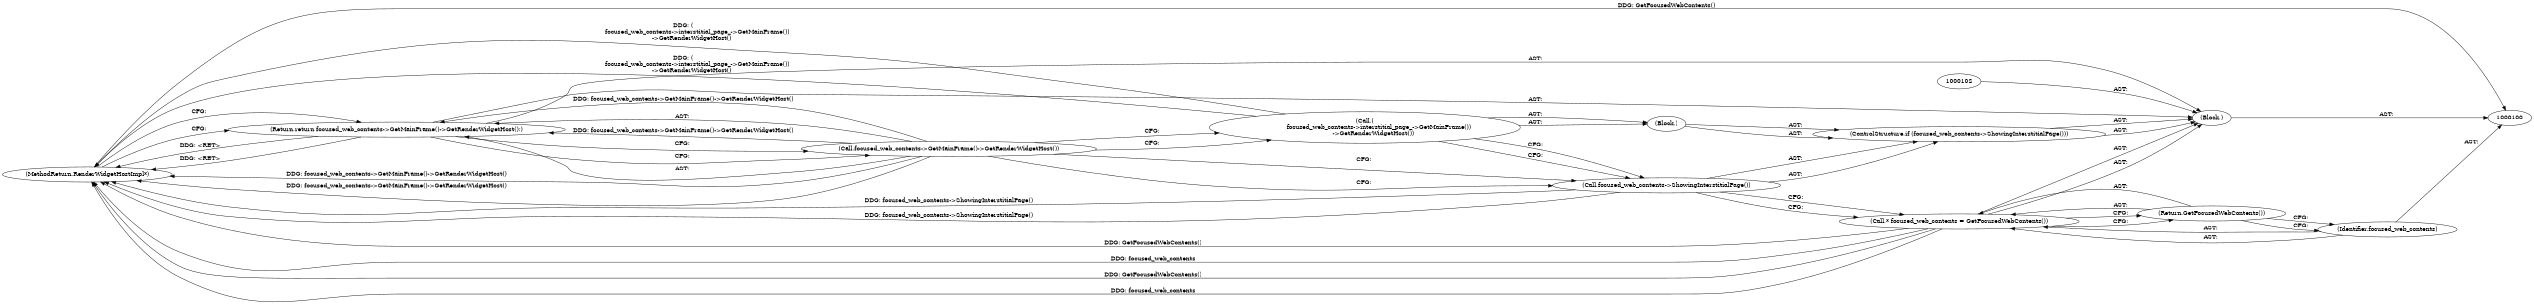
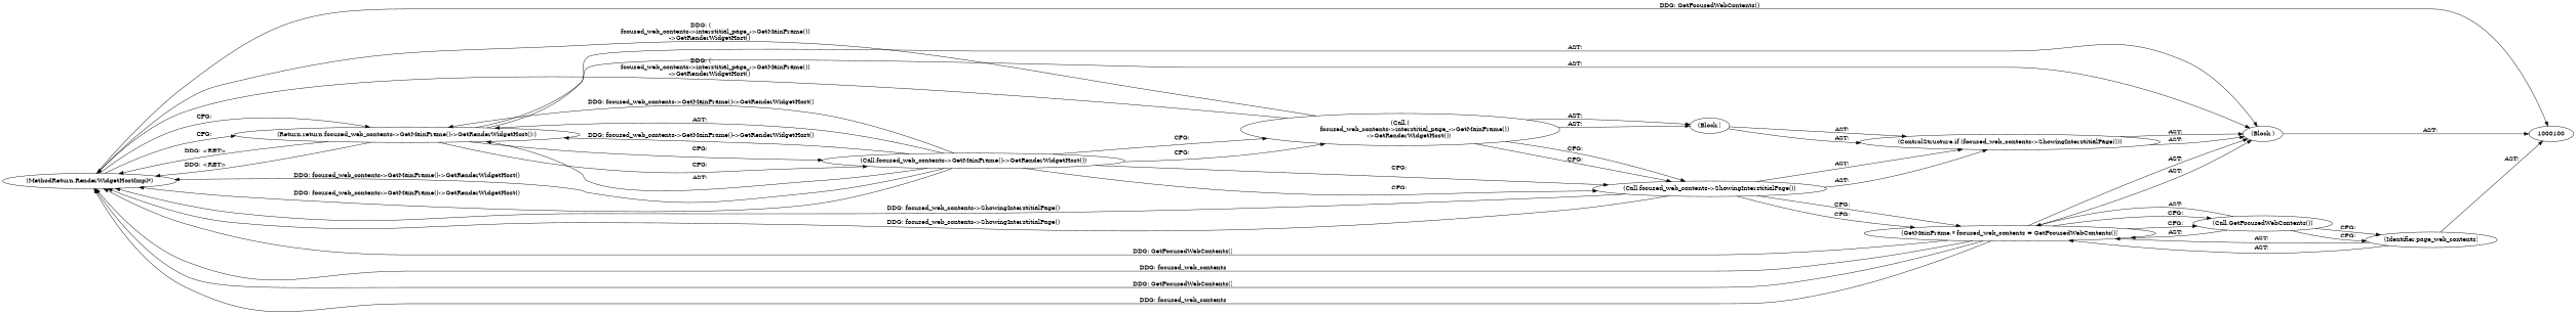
  digraph {
    rankdir=LR
    n1 [label="(MethodReturn,RenderWidgetHostImpl*)"]
    n2 [label="(Return,return focused_web_contents->GetMainFrame()->GetRenderWidgetHost();)"]
    1000100
    n4 [label="(Block,)"]
    n5 [label="(Call,focused_web_contents->GetMainFrame()->GetRenderWidgetHost())"]
    n6 [label="(Call,focused_web_contents->ShowingInterstitialPage())"]
    n7 [label="(Call,(\n               focused_web_contents->interstitial_page_->GetMainFrame())\n         ->GetRenderWidgetHost())"]
-   n8 [label="(Call,* focused_web_contents = GetFocusedWebContents())"]
+   n8 [label="(GetMainFrame,* focused_web_contents = GetFocusedWebContents())"]
    n9 [label="(ControlStructure,if (focused_web_contents->ShowingInterstitialPage()))"]
    n10 [label="(Block,)"]
-   n11 [label="(Return,GetFocusedWebContents())"]
-   n12 [label="(Identifier,focused_web_contents)"]
-   1000102
+   n11 [label="(Call,GetFocusedWebContents())"]
+   n12 [label="(Identifier,page_web_contents)"]
    n1 -> n2 [label="CFG: "]
    n1 -> n2 [label="CFG: "]
    n1 -> 1000100 [label="DDG: GetFocusedWebContents()"]
    n2 -> n1 [label="DDG: <RET>"]
    n2 -> n1 [label="DDG: <RET>"]
    n2 -> n4 [label="AST: "]
    n2 -> n4 [label="AST: "]
    n2 -> n5 [label="CFG: "]
    n2 -> n5 [label="CFG: "]
    n4 -> 1000100 [label="AST: "]
    n5 -> n1 [label="DDG: focused_web_contents->GetMainFrame()->GetRenderWidgetHost()"]
    n5 -> n1 [label="DDG: focused_web_contents->GetMainFrame()->GetRenderWidgetHost()"]
    n5 -> n2 [label="AST: "]
    n5 -> n2 [label="DDG: focused_web_contents->GetMainFrame()->GetRenderWidgetHost()"]
    n5 -> n2 [label="AST: "]
    n5 -> n2 [label="DDG: focused_web_contents->GetMainFrame()->GetRenderWidgetHost()"]
    n5 -> n6 [label="CFG: "]
    n5 -> n6 [label="CFG: "]
    n5 -> n7 [label="CFG: "]
    n5 -> n7 [label="CFG: "]
    n6 -> n1 [label="DDG: focused_web_contents->ShowingInterstitialPage()"]
    n6 -> n1 [label="DDG: focused_web_contents->ShowingInterstitialPage()"]
    n6 -> n8 [label="CFG: "]
    n6 -> n8 [label="CFG: "]
    n6 -> n9 [label="AST: "]
    n6 -> n9 [label="AST: "]
    n7 -> n1 [label="DDG: (\n               focused_web_contents->interstitial_page_->GetMainFrame())\n         ->GetRenderWidgetHost()"]
    n7 -> n1 [label="DDG: (\n               focused_web_contents->interstitial_page_->GetMainFrame())\n         ->GetRenderWidgetHost()"]
    n7 -> n6 [label="CFG: "]
    n7 -> n6 [label="CFG: "]
    n7 -> n10 [label="AST: "]
    n7 -> n10 [label="AST: "]
    n8 -> n1 [label="DDG: focused_web_contents"]
    n8 -> n1 [label="DDG: GetFocusedWebContents()"]
    n8 -> n1 [label="DDG: focused_web_contents"]
    n8 -> n1 [label="DDG: GetFocusedWebContents()"]
    n8 -> n4 [label="AST: "]
    n8 -> n4 [label="AST: "]
    n8 -> n11 [label="CFG: "]
    n8 -> n11 [label="CFG: "]
    n9 -> n4 [label="AST: "]
    n9 -> n4 [label="AST: "]
    n10 -> n9 [label="AST: "]
    n10 -> n9 [label="AST: "]
    n11 -> n8 [label="AST: "]
    n11 -> n8 [label="AST: "]
    n11 -> n12 [label="CFG: "]
    n11 -> n12 [label="CFG: "]
    n12 -> 1000100 [label="AST: "]
    n12 -> n8 [label="AST: "]
    n12 -> n8 [label="AST: "]
-   1000102 -> n4 [label="AST: "]
  }
